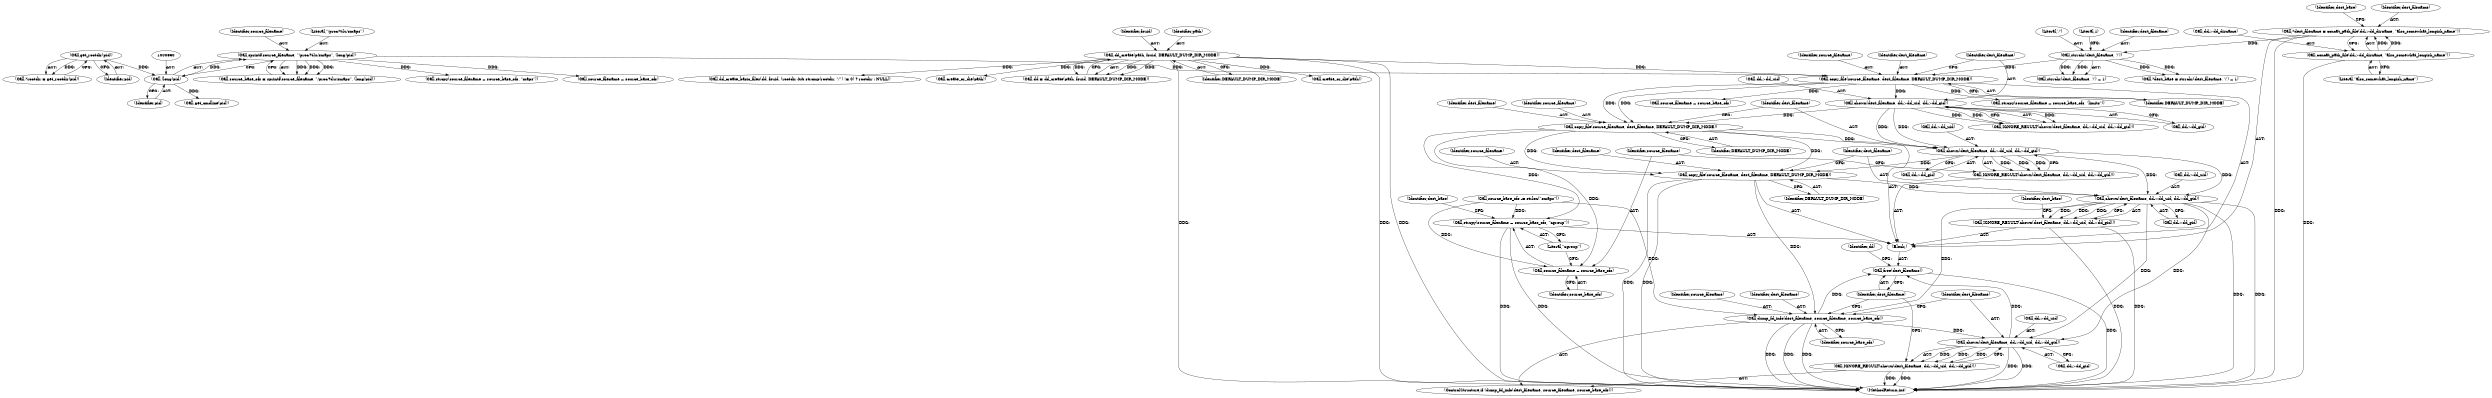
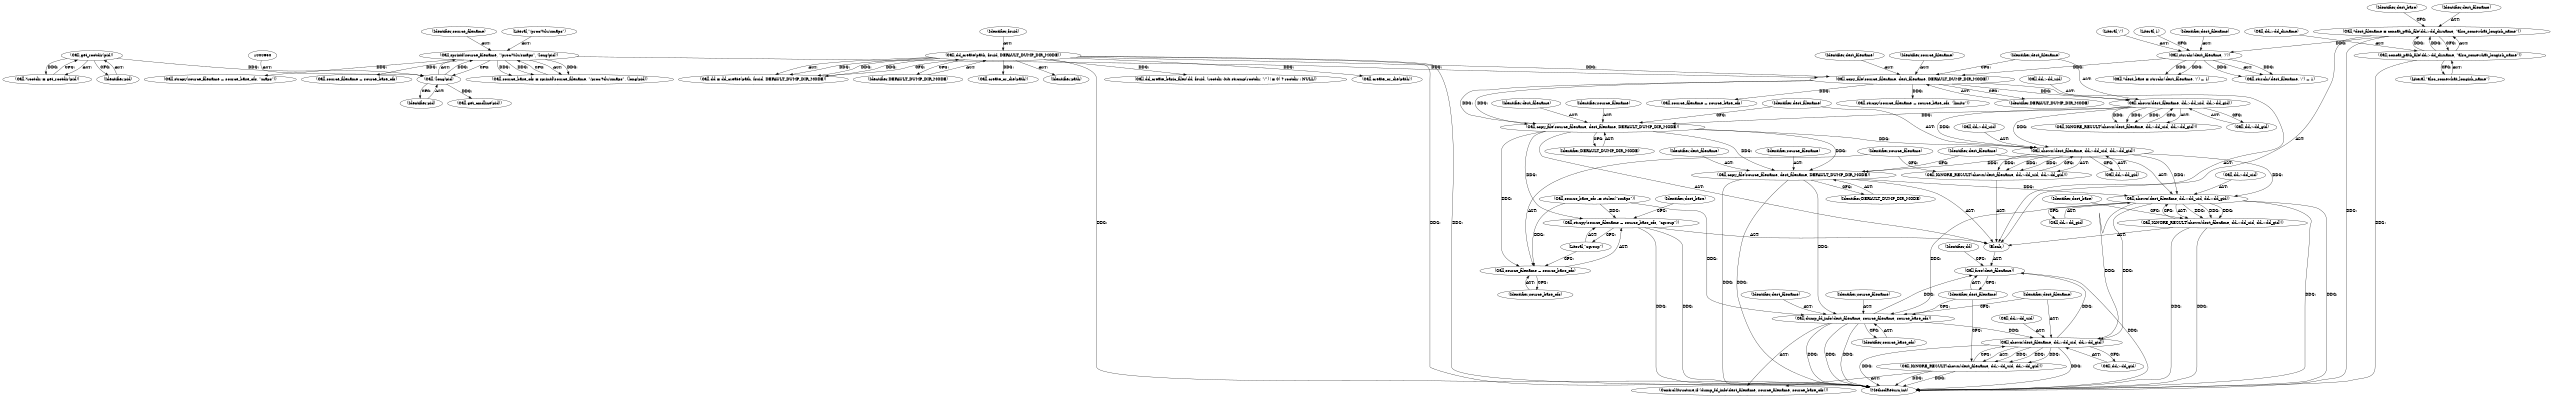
  digraph {
    n1 [label="(Call,copy_file(source_filename, dest_filename, DEFAULT_DUMP_DIR_MODE))"]
    n2 [label="(Call,chown(dest_filename, dd->dd_uid, dd->dd_gid))"]
    n3 [label="(Call,copy_file(source_filename, dest_filename, DEFAULT_DUMP_DIR_MODE))"]
    n4 [label="(Call,strcpy(source_filename + source_base_ofs, \"cgroup\"))"]
    n5 [label="(Call,source_filename + source_base_ofs)"]
    n6 [label="(Block,)"]
    n7 [label="(Identifier,DEFAULT_DUMP_DIR_MODE)"]
    n8 [label="(Call,IGNORE_RESULT(chown(dest_filename, dd->dd_uid, dd->dd_gid)))"]
    n9 [label="(Call,chown(dest_filename, dd->dd_uid, dd->dd_gid))"]
    n10 [label="(Call,dd->dd_gid)"]
    n11 [label="(MethodReturn,int)"]
    n12 [label="(Call,dump_fd_info(dest_filename, source_filename, source_base_ofs))"]
    n13 [label="(Identifier,DEFAULT_DUMP_DIR_MODE)"]
    n14 [label="(Literal,\"cgroup\")"]
    n15 [label="(Identifier,source_base_ofs)"]
    n16 [label="(Call,free(dest_filename))"]
    n17 [label="(Call,copy_file(source_filename, dest_filename, DEFAULT_DUMP_DIR_MODE))"]
    n18 [label="(Call,chown(dest_filename, dd->dd_uid, dd->dd_gid))"]
    n19 [label="(Identifier,DEFAULT_DUMP_DIR_MODE)"]
    n20 [label="(Call,source_filename + source_base_ofs)"]
    n21 [label="(Call,strcpy(source_filename + source_base_ofs, \"limits\"))"]
    n22 [label="(Call,dd->dd_gid)"]
    n23 [label="(Call,IGNORE_RESULT(chown(dest_filename, dd->dd_uid, dd->dd_gid)))"]
    n24 [label="(Call,sprintf(source_filename, \"/proc/%lu/smaps\", (long)pid))"]
    n25 [label="(Call,(long)pid)"]
    n26 [label="(Call,source_base_ofs = sprintf(source_filename, \"/proc/%lu/smaps\", (long)pid))"]
    n27 [label="(Call,strcpy(source_filename + source_base_ofs, \"maps\"))"]
    n28 [label="(Call,source_filename + source_base_ofs)"]
    n29 [label="(Identifier,pid)"]
    n30 [label="(Call,get_cmdline(pid))"]
    n31 [label="(Call,get_rootdir(pid))"]
    n32 [label="(Call,*rootdir = get_rootdir(pid))"]
    n33 [label="(Identifier,pid)"]
    n34 [label="(Call,strrchr(dest_filename, '/'))"]
    n35 [label="(Call,*dest_base = strrchr(dest_filename, '/') + 1)"]
    n36 [label="(Call,strrchr(dest_filename, '/') + 1)"]
    n37 [label="(Literal,'/')"]
    n38 [label="(Call,*dest_filename = concat_path_file(dd->dd_dirname, \"also_somewhat_longish_name\"))"]
    n39 [label="(Call,concat_path_file(dd->dd_dirname, \"also_somewhat_longish_name\"))"]
    n40 [label="(Literal,\"also_somewhat_longish_name\")"]
    n41 [label="(Call,dd_create(path, fsuid, DEFAULT_DUMP_DIR_MODE))"]
    n42 [label="(Call,dd_create_basic_files(dd, fsuid, (rootdir && strcmp(rootdir, \"/\") != 0) ? rootdir : NULL))"]
    n43 [label="(Call,create_or_die(path))"]
    n44 [label="(Call,dd = dd_create(path, fsuid, DEFAULT_DUMP_DIR_MODE))"]
    n45 [label="(Identifier,DEFAULT_DUMP_DIR_MODE)"]
    n46 [label="(Call,create_or_die(path))"]
    n47 [label="(Call,IGNORE_RESULT(chown(dest_filename, dd->dd_uid, dd->dd_gid)))"]
    n48 [label="(Call,chown(dest_filename, dd->dd_uid, dd->dd_gid))"]
    n49 [label="(Call,dd->dd_gid)"]
    n50 [label="(ControlStructure,if (dump_fd_info(dest_filename, source_filename, source_base_ofs)))"]
    n51 [label="(Identifier,source_base_ofs)"]
    n52 [label="(Call,IGNORE_RESULT(chown(dest_filename, dd->dd_uid, dd->dd_gid)))"]
    n53 [label="(Call,dd->dd_gid)"]
    n54 [label="(Identifier,dest_filename)"]
    n55 [label="(Identifier,dest_base)"]
    n56 [label="(Identifier,dest_filename)"]
    n57 [label="(Call,source_base_ofs -= strlen(\"smaps\"))"]
    n58 [label="(Call,dd->dd_uid)"]
    n59 [label="(Identifier,dest_filename)"]
    n60 [label="(Call,dd->dd_uid)"]
    n61 [label="(Identifier,dest_base)"]
    n62 [label="(Identifier,source_filename)"]
    n63 [label="(Identifier,fsuid)"]
    n64 [label="(Identifier,source_filename)"]
    n65 [label="(Identifier,dest_filename)"]
    n66 [label="(Literal,1)"]
    n67 [label="(Call,dd->dd_dirname)"]
    n68 [label="(Identifier,source_filename)"]
    n69 [label="(Identifier,source_filename)"]
    n70 [label="(Identifier,dest_filename)"]
    n71 [label="(Literal,\"/proc/%lu/smaps\")"]
    n72 [label="(Identifier,dest_filename)"]
    n73 [label="(Identifier,dest_filename)"]
    n74 [label="(Identifier,path)"]
    n75 [label="(Identifier,dd)"]
    n76 [label="(Identifier,dest_base)"]
    n77 [label="(Call,dd->dd_uid)"]
    n78 [label="(Identifier,dest_filename)"]
    n79 [label="(Identifier,dest_filename)"]
    n80 [label="(Identifier,source_filename)"]
    n81 [label="(Call,dd->dd_uid)"]
    n82 [label="(Identifier,dest_filename)"]
    n83 [label="(Identifier,source_filename)"]
    n84 [label="(Identifier,dest_filename)"]
    1000650
    n1 -> n2 [label="DDG: "]
    n1 -> n3 [label="DDG: "]
    n1 -> n3 [label="DDG: "]
    n1 -> n4 [label="DDG: "]
    n1 -> n5 [label="DDG: "]
    n1 -> n6 [label="AST: "]
    n1 -> n7 [label="CFG: "]
    n2 -> n3 [label="DDG: "]
    n2 -> n8 [label="AST: "]
    n2 -> n8 [label="DDG: "]
    n2 -> n8 [label="DDG: "]
    n2 -> n8 [label="DDG: "]
    n2 -> n9 [label="DDG: "]
    n2 -> n9 [label="DDG: "]
    n2 -> n10 [label="CFG: "]
    n3 -> n6 [label="AST: "]
    n3 -> n9 [label="DDG: "]
    n3 -> n11 [label="DDG: "]
    n3 -> n11 [label="DDG: "]
    n3 -> n12 [label="DDG: "]
    n3 -> n13 [label="CFG: "]
    n4 -> n6 [label="AST: "]
    n4 -> n11 [label="DDG: "]
    n4 -> n11 [label="DDG: "]
    n4 -> n14 [label="CFG: "]
    n5 -> n4 [label="AST: "]
    n5 -> n15 [label="CFG: "]
    n6 -> n16 [label="AST: "]
    n7 -> n1 [label="AST: "]
    n8 -> n2 [label="CFG: "]
    n8 -> n6 [label="AST: "]
    n9 -> n11 [label="DDG: "]
    n9 -> n11 [label="DDG: "]
    n9 -> n12 [label="DDG: "]
    n9 -> n47 [label="AST: "]
    n9 -> n47 [label="DDG: "]
    n9 -> n47 [label="DDG: "]
    n9 -> n47 [label="DDG: "]
    n9 -> n48 [label="DDG: "]
    n9 -> n48 [label="DDG: "]
    n9 -> n49 [label="CFG: "]
    n10 -> n2 [label="AST: "]
    n12 -> n11 [label="DDG: "]
    n12 -> n11 [label="DDG: "]
    n12 -> n11 [label="DDG: "]
    n12 -> n16 [label="DDG: "]
    n12 -> n48 [label="DDG: "]
    n12 -> n50 [label="AST: "]
    n12 -> n51 [label="CFG: "]
    n13 -> n3 [label="AST: "]
    n14 -> n4 [label="AST: "]
    n14 -> n5 [label="CFG: "]
    n15 -> n5 [label="AST: "]
    n16 -> n11 [label="DDG: "]
    n16 -> n54 [label="CFG: "]
    n17 -> n1 [label="DDG: "]
    n17 -> n1 [label="DDG: "]
    n17 -> n6 [label="AST: "]
    n17 -> n18 [label="DDG: "]
    n17 -> n19 [label="CFG: "]
    n17 -> n20 [label="DDG: "]
    n17 -> n21 [label="DDG: "]
    n18 -> n1 [label="DDG: "]
    n18 -> n2 [label="DDG: "]
    n18 -> n2 [label="DDG: "]
    n18 -> n22 [label="CFG: "]
    n18 -> n23 [label="AST: "]
    n18 -> n23 [label="DDG: "]
    n18 -> n23 [label="DDG: "]
    n18 -> n23 [label="DDG: "]
    n19 -> n17 [label="AST: "]
    n22 -> n18 [label="AST: "]
    n23 -> n18 [label="CFG: "]
    n24 -> n17 [label="DDG: "]
    n24 -> n25 [label="CFG: "]
    n24 -> n26 [label="AST: "]
    n24 -> n26 [label="DDG: "]
    n24 -> n26 [label="DDG: "]
    n24 -> n26 [label="DDG: "]
    n24 -> n27 [label="DDG: "]
    n24 -> n28 [label="DDG: "]
    n25 -> n24 [label="AST: "]
    n25 -> n24 [label="DDG: "]
    n25 -> n29 [label="CFG: "]
    n25 -> n30 [label="DDG: "]
    n26 -> n24 [label="CFG: "]
    n29 -> n25 [label="AST: "]
    n31 -> n25 [label="DDG: "]
    n31 -> n32 [label="AST: "]
    n31 -> n32 [label="DDG: "]
    n31 -> n33 [label="CFG: "]
    n32 -> n31 [label="CFG: "]
    n33 -> n31 [label="AST: "]
    n34 -> n17 [label="DDG: "]
    n34 -> n35 [label="DDG: "]
    n34 -> n35 [label="DDG: "]
    n34 -> n36 [label="AST: "]
    n34 -> n36 [label="DDG: "]
    n34 -> n36 [label="DDG: "]
    n37 -> n34 [label="AST: "]
    n38 -> n6 [label="AST: "]
    n38 -> n11 [label="DDG: "]
    n38 -> n34 [label="DDG: "]
    n38 -> n39 [label="CFG: "]
    n39 -> n11 [label="DDG: "]
    n39 -> n38 [label="AST: "]
    n39 -> n38 [label="DDG: "]
    n39 -> n38 [label="DDG: "]
    n39 -> n40 [label="CFG: "]
    n40 -> n39 [label="AST: "]
    n41 -> n11 [label="DDG: "]
    n41 -> n11 [label="DDG: "]
    n41 -> n11 [label="DDG: "]
    n41 -> n17 [label="DDG: "]
    n41 -> n42 [label="DDG: "]
    n41 -> n43 [label="DDG: "]
    n41 -> n44 [label="AST: "]
    n41 -> n44 [label="DDG: "]
    n41 -> n44 [label="DDG: "]
    n41 -> n44 [label="DDG: "]
    n41 -> n45 [label="CFG: "]
    n41 -> n46 [label="DDG: "]
    n44 -> n41 [label="CFG: "]
    n45 -> n41 [label="AST: "]
    n47 -> n6 [label="AST: "]
    n47 -> n9 [label="CFG: "]
    n47 -> n11 [label="DDG: "]
    n47 -> n11 [label="DDG: "]
    n48 -> n11 [label="DDG: "]
    n48 -> n11 [label="DDG: "]
    n48 -> n16 [label="DDG: "]
    n48 -> n52 [label="AST: "]
    n48 -> n52 [label="DDG: "]
    n48 -> n52 [label="DDG: "]
    n48 -> n52 [label="DDG: "]
    n48 -> n53 [label="CFG: "]
    n49 -> n9 [label="AST: "]
    n51 -> n12 [label="AST: "]
    n52 -> n11 [label="DDG: "]
    n52 -> n11 [label="DDG: "]
    n52 -> n48 [label="CFG: "]
    n52 -> n50 [label="AST: "]
    n53 -> n48 [label="AST: "]
    n54 -> n12 [label="CFG: "]
    n54 -> n16 [label="AST: "]
    n54 -> n52 [label="CFG: "]
    n55 -> n47 [label="CFG: "]
    n56 -> n17 [label="CFG: "]
    n56 -> n18 [label="AST: "]
    n57 -> n4 [label="DDG: "]
    n57 -> n5 [label="DDG: "]
    n57 -> n12 [label="DDG: "]
    n58 -> n18 [label="AST: "]
    n59 -> n17 [label="AST: "]
    n60 -> n48 [label="AST: "]
    n61 -> n4 [label="CFG: "]
    n62 -> n5 [label="AST: "]
    n62 -> n8 [label="CFG: "]
    n63 -> n41 [label="AST: "]
    n64 -> n17 [label="AST: "]
    n65 -> n3 [label="CFG: "]
    n65 -> n9 [label="AST: "]
    n66 -> n34 [label="CFG: "]
    n67 -> n39 [label="AST: "]
    n68 -> n24 [label="AST: "]
    n69 -> n3 [label="AST: "]
    n70 -> n3 [label="AST: "]
    n71 -> n24 [label="AST: "]
    n72 -> n12 [label="CFG: "]
    n72 -> n48 [label="AST: "]
    n73 -> n1 [label="CFG: "]
    n73 -> n2 [label="AST: "]
-   n74 -> n41 [label="AST: "]
+   n41 -> n74 [label="AST: "]
    n75 -> n16 [label="CFG: "]
    n76 -> n38 [label="CFG: "]
    n77 -> n9 [label="AST: "]
    n78 -> n1 [label="AST: "]
    n79 -> n12 [label="AST: "]
    n80 -> n1 [label="AST: "]
    n81 -> n2 [label="AST: "]
    n82 -> n38 [label="AST: "]
    n83 -> n12 [label="AST: "]
    n84 -> n34 [label="AST: "]
    1000650 -> n25 [label="AST: "]
  }
